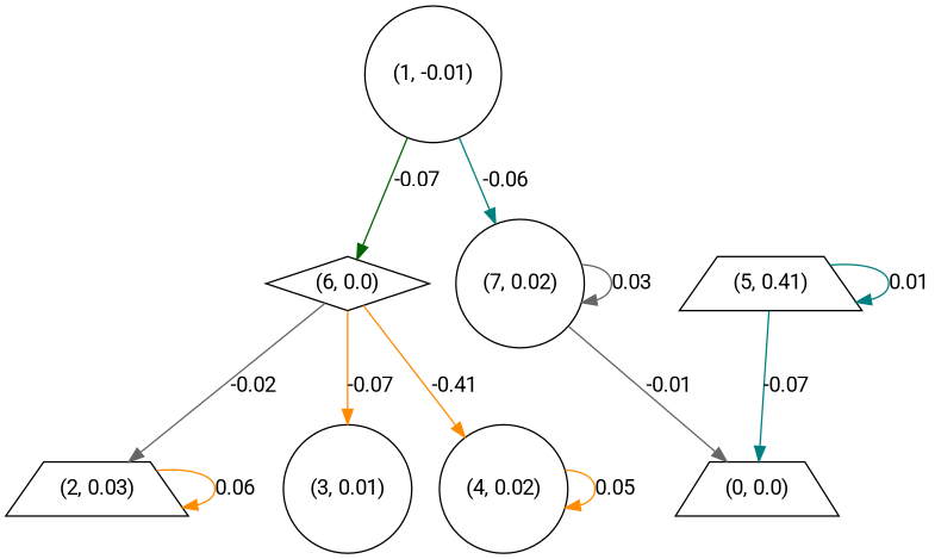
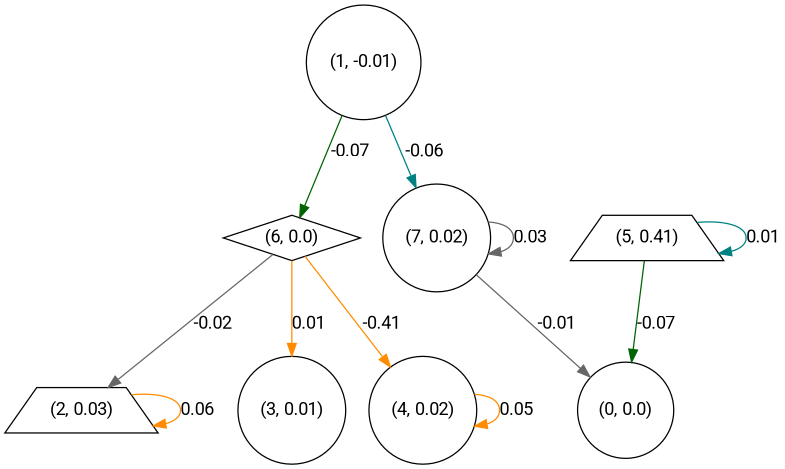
  digraph {
    fontname=Roboto
    node [fontname=Roboto shape=circle]
    edge [color=darkorange fontname=Roboto]
-   n1 [label="(0, 0.0)" shape=trapezium]
+   n1 [label="(0, 0.0)"]
    n2 [label="(1, -0.01)"]
    n3 [label="(6, 0.0)" shape=diamond]
    n4 [label="(7, 0.02)"]
    n5 [label="(2, 0.03)" shape=trapezium]
    n6 [label="(3, 0.01)"]
    n7 [label="(4, 0.02)"]
    n8 [label="(5, 0.41)" shape=trapezium]
    n2 -> n3 [color=darkgreen label=-0.07]
    n2 -> n4 [color=teal label=-0.06]
    n3 -> n5 [color=gray40 label=-0.02]
-   n3 -> n6 [label=-0.07]
+   n3 -> n6 [label=0.01]
    n3 -> n7 [label=-0.41]
    n4 -> n1 [color=gray40 label=-0.01]
    n4 -> n4 [color=gray40 label=0.03]
    n5 -> n5 [label=0.06]
    n7 -> n7 [label=0.05]
-   n8 -> n1 [color=teal label=-0.07]
+   n8 -> n1 [color=darkgreen label=-0.07]
    n8 -> n8 [color=teal label=0.01]
  }
